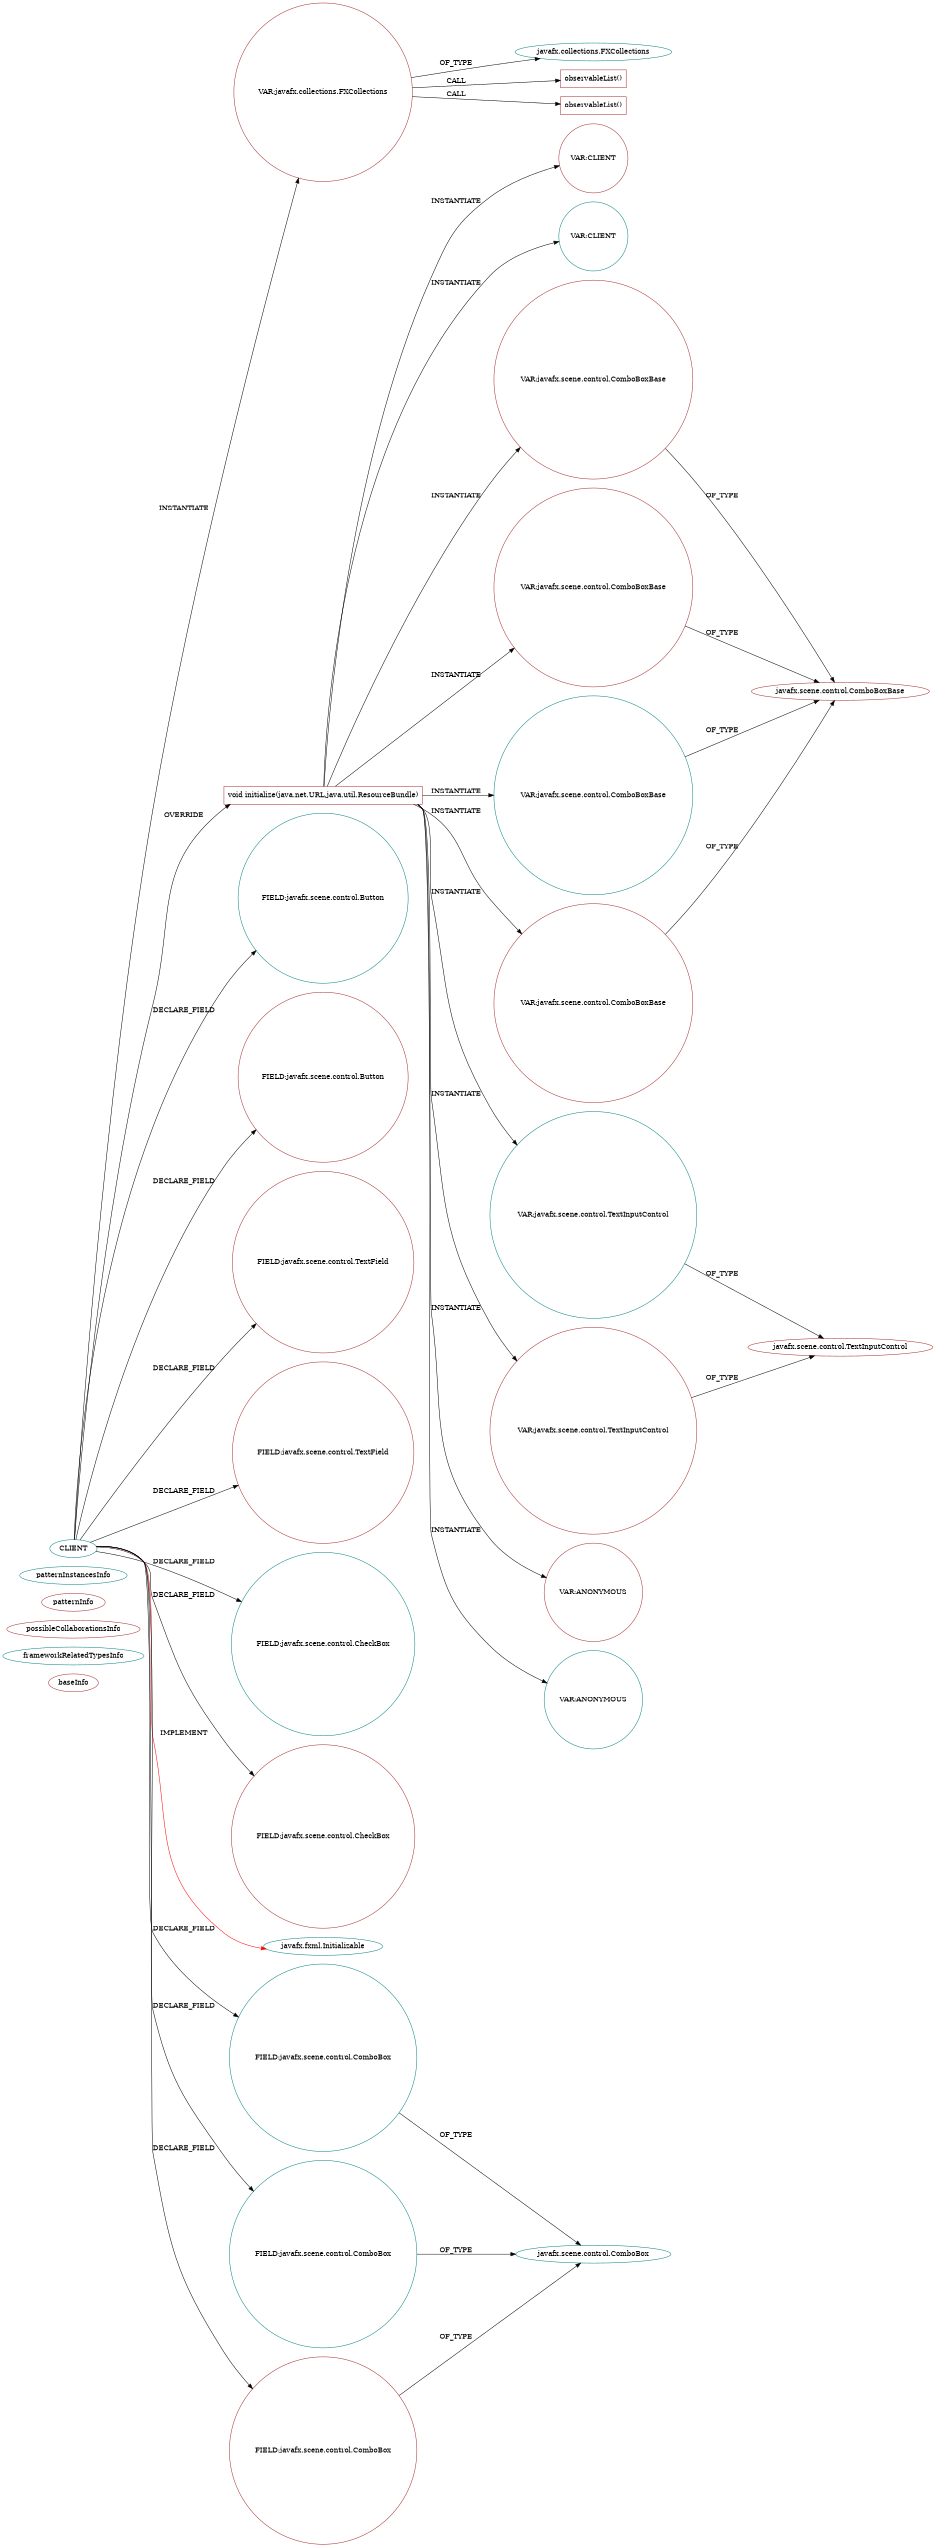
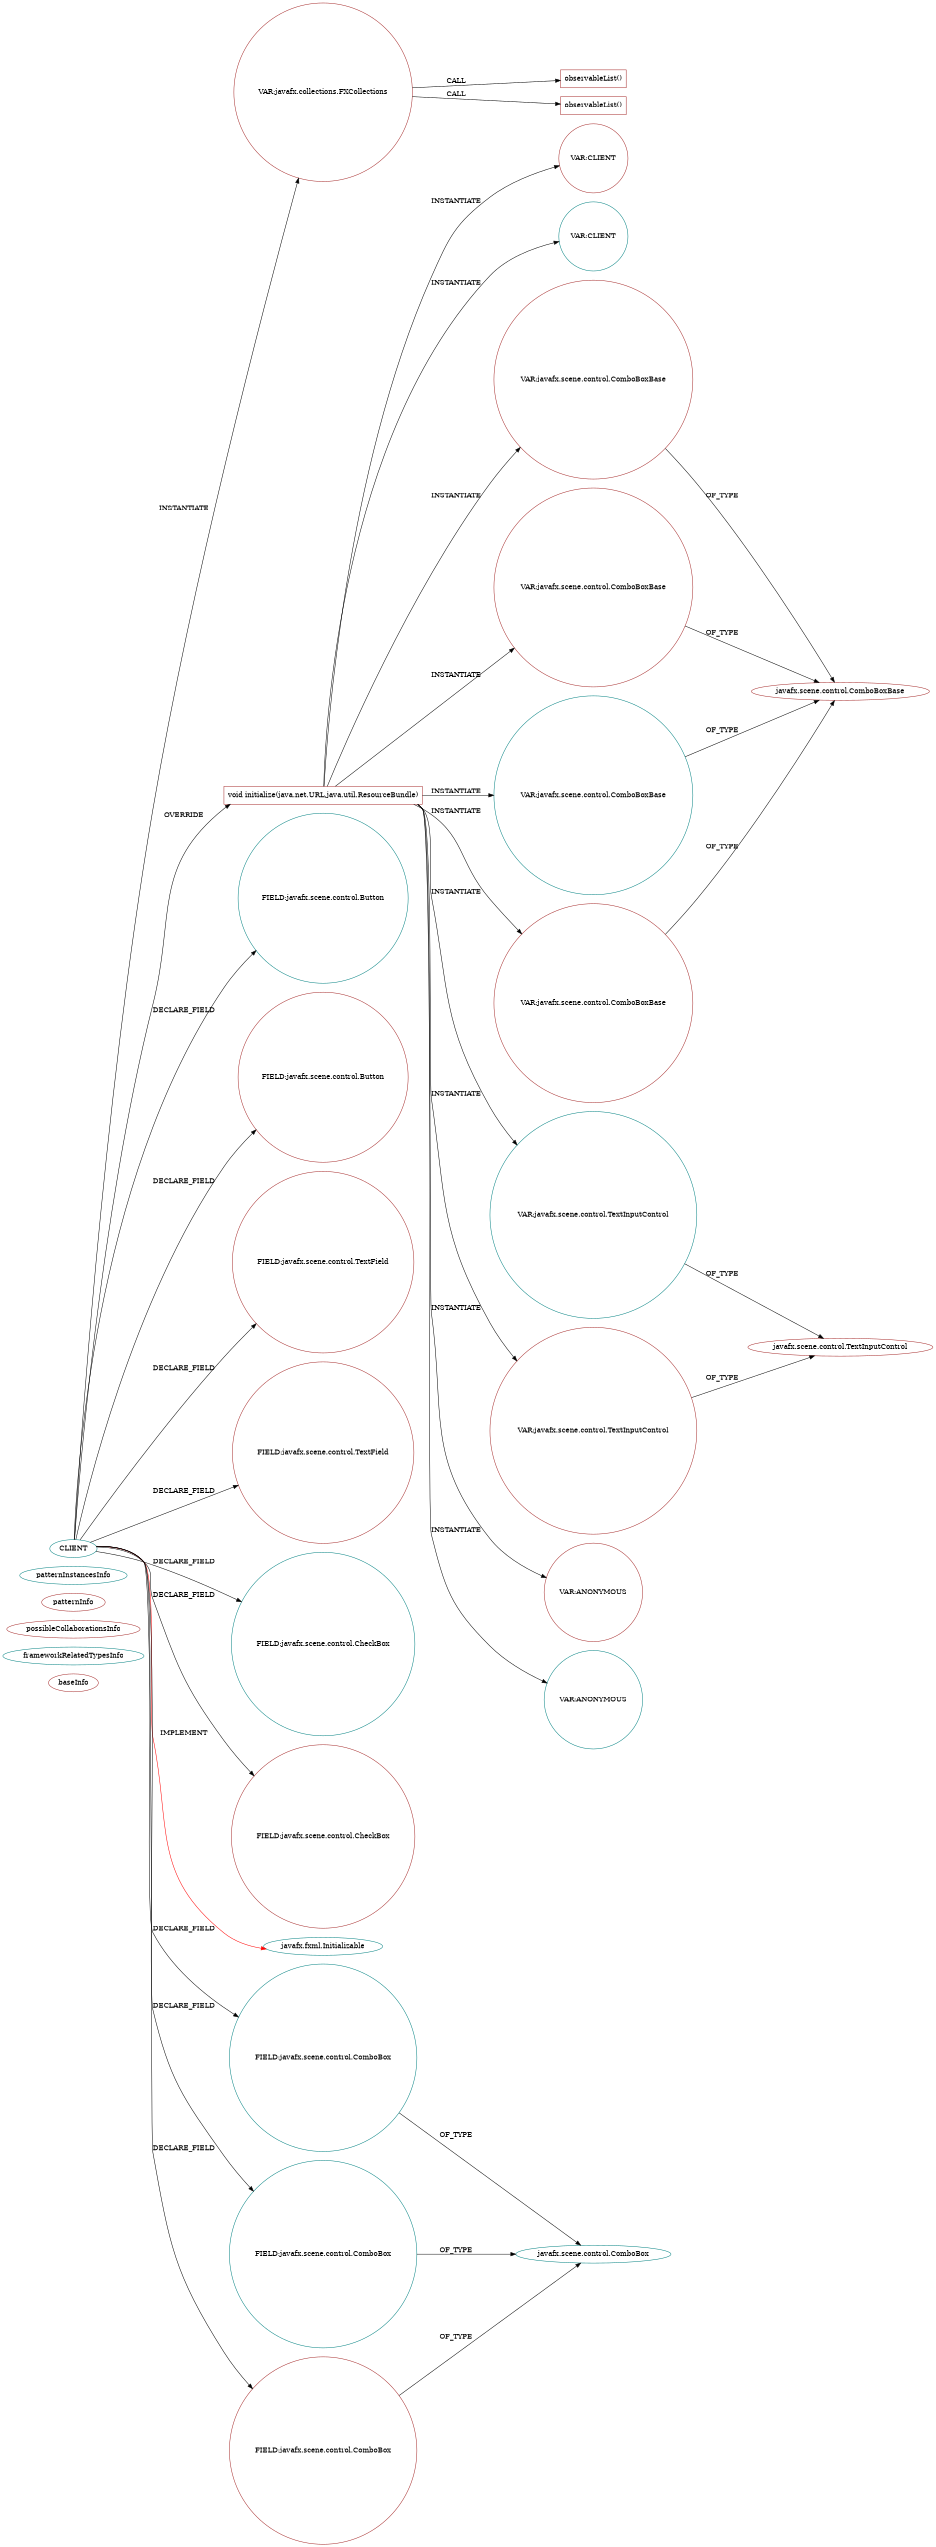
  digraph {
    rankdir=LR
    node [color=brown isFrameworkType=false vertexType=VARIABLE_EXPRESION shape=circle]
    baseInfo [category=pattern graphId=977 isAnonymous=false possibleRelation=false isFrameworkType="" vertexType="" shape=""]
    frameworkRelatedTypesInfo [0="javafx.fxml.Initializable" color=teal isFrameworkType="" vertexType="" shape=""]
    possibleCollaborationsInfo [isFrameworkType="" vertexType="" shape=""]
    patternInfo [frequency=2.0 patternRootClient=0 isFrameworkType="" vertexType="" shape=""]
    patternInstancesInfo [0="novosga-painel-fx~/novosga-painel-fx/painel-fx-master/src/org/novosga/painel/client/ui/Controller.java~Controller~3787" 1="borissuska-csv-tools~/borissuska-csv-tools/csv-tools-master/src/main/java/sk/suska/csv_tools/ui/FormController.java~FormController~2203" color=teal isFrameworkType="" vertexType="" shape=""]
-   n6 [color=teal label="javafx.collections.FXCollections" vertexType=FRAMEWORK_CLASS_TYPE shape=""]
    n7 [label="VAR:javafx.collections.FXCollections"]
    n8 [label="observableList()" shape=box vertexType=INSIDE_CALL]
    n9 [label="observableList()" shape=box vertexType=INSIDE_CALL]
    n10 [label="void initialize(java.net.URL,java.util.ResourceBundle)" shape=box vertexType=OVERRIDING_METHOD_DECLARATION]
    n11 [label="VAR:CLIENT"]
    n12 [color=teal label="VAR:CLIENT"]
    n13 [label="VAR:javafx.scene.control.ComboBoxBase"]
    n14 [label="VAR:javafx.scene.control.ComboBoxBase"]
    n15 [color=teal label="VAR:javafx.scene.control.ComboBoxBase"]
    n16 [label="VAR:javafx.scene.control.ComboBoxBase"]
    n17 [color=teal label="VAR:javafx.scene.control.TextInputControl"]
    n18 [label="VAR:javafx.scene.control.TextInputControl"]
    n19 [label="VAR:ANONYMOUS"]
    n20 [color=teal label="VAR:ANONYMOUS"]
    n21 [label="javafx.scene.control.ComboBoxBase" vertexType=FRAMEWORK_CLASS_TYPE shape=""]
    n22 [label="javafx.scene.control.TextInputControl" vertexType=FRAMEWORK_CLASS_TYPE shape=""]
    n23 [color=teal label=CLIENT vertexType=ROOT_CLIENT_CLASS_DECLARATION shape=""]
    n24 [color=teal label="FIELD:javafx.scene.control.Button" vertexType=FIELD_DECLARATION]
    n25 [label="FIELD:javafx.scene.control.Button" vertexType=FIELD_DECLARATION]
    n26 [label="FIELD:javafx.scene.control.TextField" vertexType=FIELD_DECLARATION]
    n27 [label="FIELD:javafx.scene.control.TextField" vertexType=FIELD_DECLARATION]
    n28 [color=teal label="FIELD:javafx.scene.control.CheckBox" vertexType=FIELD_DECLARATION]
    n29 [label="FIELD:javafx.scene.control.CheckBox" vertexType=FIELD_DECLARATION]
    n30 [color=teal label="javafx.fxml.Initializable" vertexType=FRAMEWORK_INTERFACE_TYPE shape=""]
    n31 [color=teal label="FIELD:javafx.scene.control.ComboBox" vertexType=FIELD_DECLARATION]
    n32 [color=teal label="FIELD:javafx.scene.control.ComboBox" vertexType=FIELD_DECLARATION]
    n33 [label="FIELD:javafx.scene.control.ComboBox" vertexType=FIELD_DECLARATION]
    n34 [color=teal label="javafx.scene.control.ComboBox" vertexType=FRAMEWORK_CLASS_TYPE shape=""]
-   n7 -> n6 [label=OF_TYPE]
    n7 -> n8 [label=CALL]
    n7 -> n9 [label=CALL]
    n10 -> n11 [label=INSTANTIATE]
    n10 -> n12 [label=INSTANTIATE]
    n10 -> n13 [label=INSTANTIATE]
    n10 -> n14 [label=INSTANTIATE]
    n10 -> n15 [label=INSTANTIATE]
    n10 -> n16 [label=INSTANTIATE]
    n10 -> n17 [label=INSTANTIATE]
    n10 -> n18 [label=INSTANTIATE]
    n10 -> n19 [label=INSTANTIATE]
    n10 -> n20 [label=INSTANTIATE]
    n13 -> n21 [label=OF_TYPE]
    n14 -> n21 [label=OF_TYPE]
    n15 -> n21 [label=OF_TYPE]
    n16 -> n21 [label=OF_TYPE]
    n17 -> n22 [label=OF_TYPE]
    n18 -> n22 [label=OF_TYPE]
    n23 -> n7 [label=INSTANTIATE]
    n23 -> n10 [label=OVERRIDE]
    n23 -> n24 [label=DECLARE_FIELD]
    n23 -> n25 [label=DECLARE_FIELD]
    n23 -> n26 [label=DECLARE_FIELD]
    n23 -> n27 [label=DECLARE_FIELD]
    n23 -> n28 [label=DECLARE_FIELD]
    n23 -> n29 [label=DECLARE_FIELD]
    n23 -> n30 [color=red label=IMPLEMENT]
    n23 -> n31 [label=DECLARE_FIELD]
    n23 -> n32 [label=DECLARE_FIELD]
    n23 -> n33 [label=DECLARE_FIELD]
    n31 -> n34 [label=OF_TYPE]
    n32 -> n34 [label=OF_TYPE]
    n33 -> n34 [label=OF_TYPE]
  }
